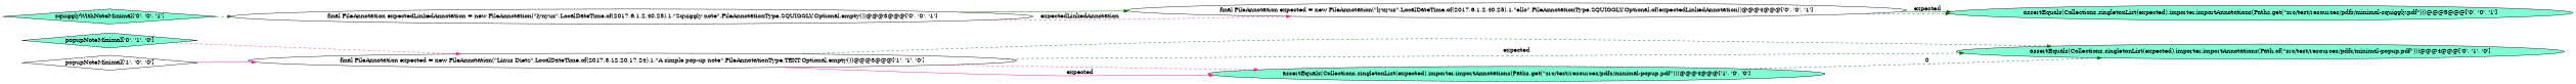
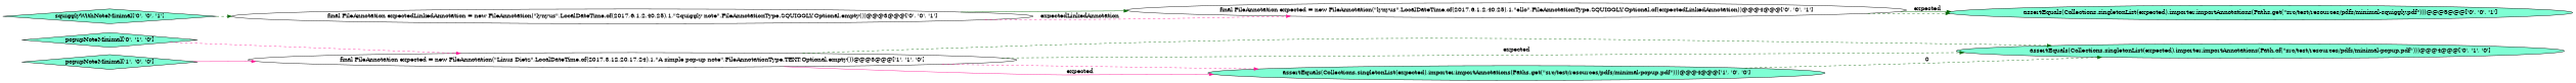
  digraph {
    rankdir=LR
    node [fillcolor=aquamarine shape=ellipse style=filled]
    edge [style=dashed color=darkgreen]
    n1 [label="popupNoteMinimal['0', '1', '0']" shape=diamond]
    n2 [fillcolor=white label="final FileAnnotation expected = new FileAnnotation(\"Linus Dietz\",LocalDateTime.of(2017,3,12,20,17,24),1,\"A simple pop-up note\",FileAnnotationType.TEXT,Optional.empty())@@@3@@@['1', '1', '0']"]
    n3 [label="squigglyWithNoteMinimal['0', '0', '1']" shape=diamond]
    n4 [fillcolor=white label="final FileAnnotation expectedLinkedAnnotation = new FileAnnotation(\"lynyus\",LocalDateTime.of(2017,6,1,2,40,25),1,\"Squiggly note\",FileAnnotationType.SQUIGGLY,Optional.empty())@@@3@@@['0', '0', '1']"]
    n5 [label="assertEquals(Collections.singletonList(expected),importer.importAnnotations(Path.of(\"src/test/resources/pdfs/minimal-popup.pdf\")))@@@4@@@['0', '1', '0']"]
-   n6 [fillcolor=white label="popupNoteMinimal['1', '0', '0']" shape=diamond]
+   n6 [label="popupNoteMinimal['1', '0', '0']" shape=diamond]
    n7 [label="assertEquals(Collections.singletonList(expected),importer.importAnnotations(Paths.get(\"src/test/resources/pdfs/minimal-popup.pdf\")))@@@4@@@['1', '0', '0']"]
    n8 [label="assertEquals(Collections.singletonList(expected),importer.importAnnotations(Paths.get(\"src/test/resources/pdfs/minimal-squiggly.pdf\")))@@@5@@@['0', '0', '1']"]
    n9 [fillcolor=white label="final FileAnnotation expected = new FileAnnotation(\"lynyus\",LocalDateTime.of(2017,6,1,2,40,25),1,\"ello\",FileAnnotationType.SQUIGGLY,Optional.of(expectedLinkedAnnotation))@@@4@@@['0', '0', '1']"]
    n1 -> n2 [color=deeppink]
    n2 -> n5
    n2 -> n5 [label=expected]
    n2 -> n7 [color=deeppink]
    n2 -> n7 [label=expected style=solid color=deeppink]
    n3 -> n4
    n4 -> n9 [style=solid]
    n4 -> n9 [label=expectedLinkedAnnotation color=deeppink]
    n6 -> n2 [style=solid color=deeppink]
    n7 -> n5 [label=0]
    n9 -> n8 [label=expected style=solid]
    n9 -> n8
  }
